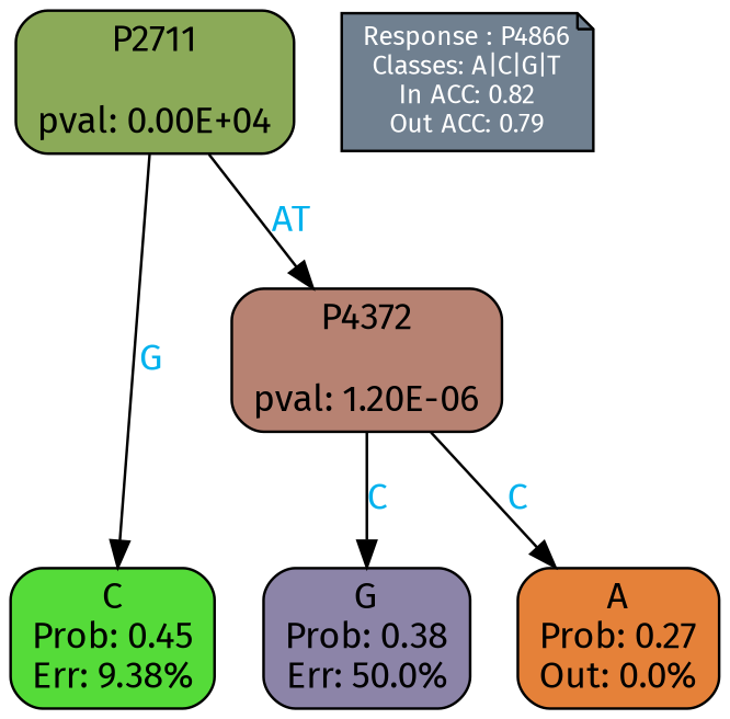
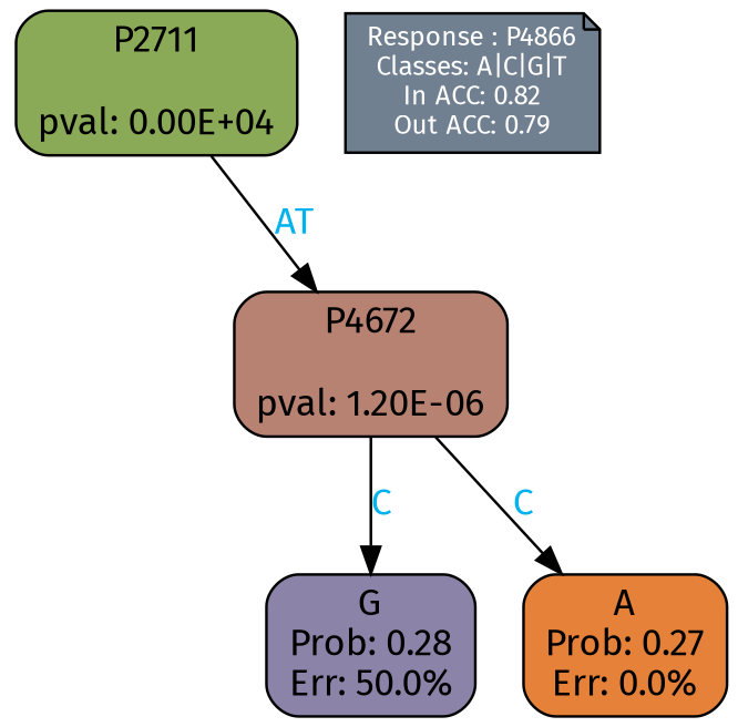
  digraph {
    fontname="Fira Sans"
    ranksep=equally
    splines=polylines
    node [color=black fontname="Fira Sans" shape=box style="filled, rounded"]
    edge [fontcolor=deepskyblue2 fontname="Fira Sans"]
-   n1 [fillcolor="#8c84a8" label="G\nProb: 0.38\nErr: 50.0%"]
-   n2 [fillcolor="#e58139" label="A\nProb: 0.27\nOut: 0.0%"]
-   n3 [fillcolor="#55db39" label="C\nProb: 0.45\nErr: 9.38%"]
+   n1 [fillcolor="#8c84a8" label="G\nProb: 0.28\nErr: 50.0%"]
+   n2 [fillcolor="#e58139" label="A\nProb: 0.27\nErr: 0.0%"]
    n4 [align=left fillcolor=slategray fontcolor=white fontsize=10 label="Response : P4866\nClasses: A|C|G|T\nIn ACC: 0.82\nOut ACC: 0.79\n" shape=note style=filled]
    n5 [fillcolor="#8baa58" label="P2711\n\npval: 0.00E+04"]
-   n6 [fillcolor="#b78272" label="P4372\n\npval: 1.20E-06"]
+   n6 [fillcolor="#b78272" label="P4672\n\npval: 1.20E-06"]
    subgraph sub_1 {
      rank=same
      n1
      n2
-     n3
    }
    subgraph sub_2 {
      rank=same
      n4
      n5
    }
-   n5 -> n3 [label=G]
    n5 -> n6 [label=AT]
    n6 -> n1 [label=C]
    n6 -> n2 [label=C]
  }
